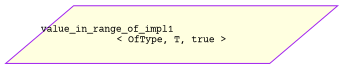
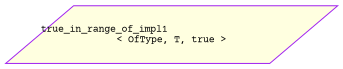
  digraph {
    rankdir=TB
    fontname="Courier Prime"
-   n1 [color=purple fillcolor=lightyellow fontname="Courier Prime" fontsize=10 height=0.2 label="value_in_range_of_impl1\l\< OfType, T, true \>" shape=parallelogram style=filled width=0.4]
+   n1 [color=purple fillcolor=lightyellow fontname="Courier Prime" fontsize=10 height=0.2 label="true_in_range_of_impl1\l\< OfType, T, true \>" shape=parallelogram style=filled width=0.4]
  }
